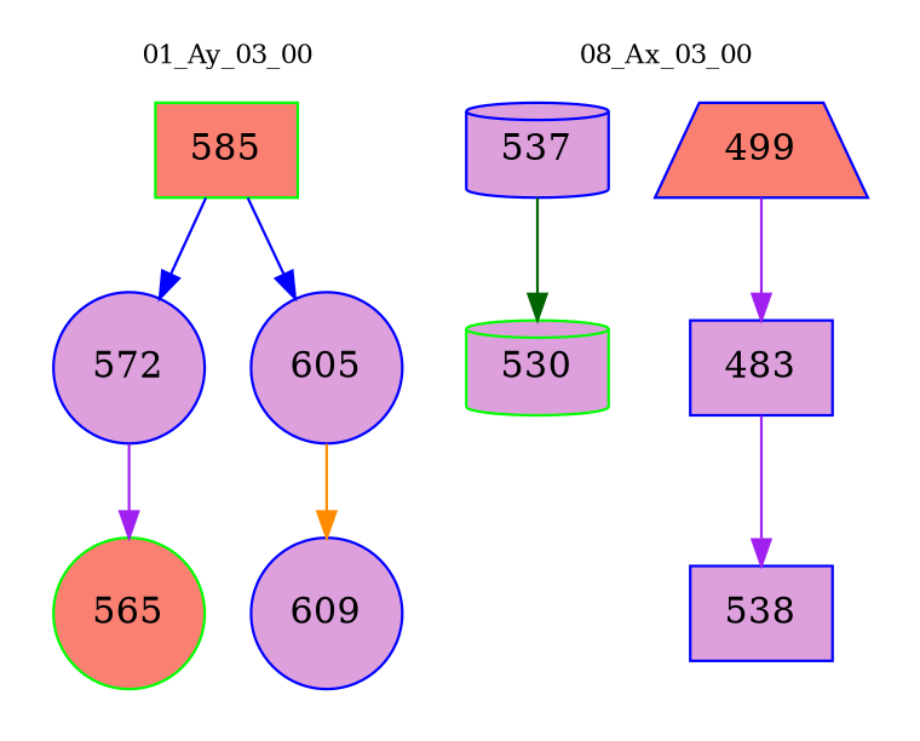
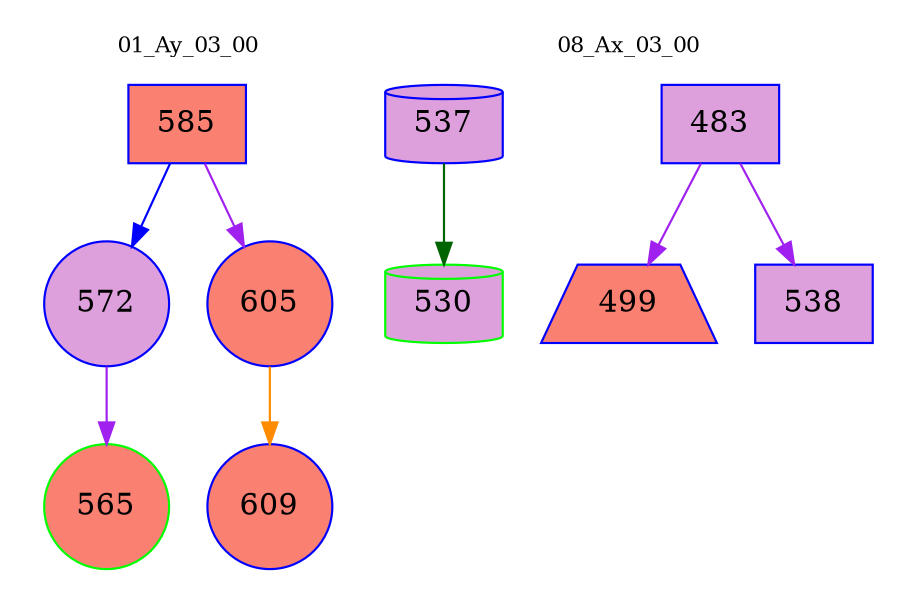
  digraph {
    node [color=blue fillcolor=plum shape=circle style=filled]
    edge [color=purple]
-   n1 [color=green fillcolor=salmon label=585 shape=box]
+   n1 [fillcolor=salmon label=585 shape=box]
    n2 [label=572]
-   n3 [label=605]
+   n3 [fillcolor=salmon label=605]
    n4 [color=green fillcolor=salmon label=565]
-   n5 [label=609]
+   n5 [fillcolor=salmon label=609]
    n6 [fillcolor=salmon label=499 shape=trapezium]
    n7 [label=483 shape=box]
    n8 [label=537 shape=cylinder]
    n9 [label=538 shape=box]
    n10 [color=green label=530 shape=cylinder]
    subgraph cluster_1 {
      color=white
      fontsize=10
      label="01_Ay_03_00"
      n1
      n2
      n3
      n4
      n5
    }
    subgraph cluster_2 {
      color=white
      fontsize=10
      label="08_Ax_03_00"
      n6
      n7
      n8
      n9
      n10
    }
    n1 -> n2 [color=blue]
-   n1 -> n3 [color=blue]
+   n1 -> n3
    n2 -> n4
    n3 -> n5 [color=darkorange]
-   n6 -> n7
+   n7 -> n6
    n7 -> n9
    n8 -> n10 [color=darkgreen]
  }
